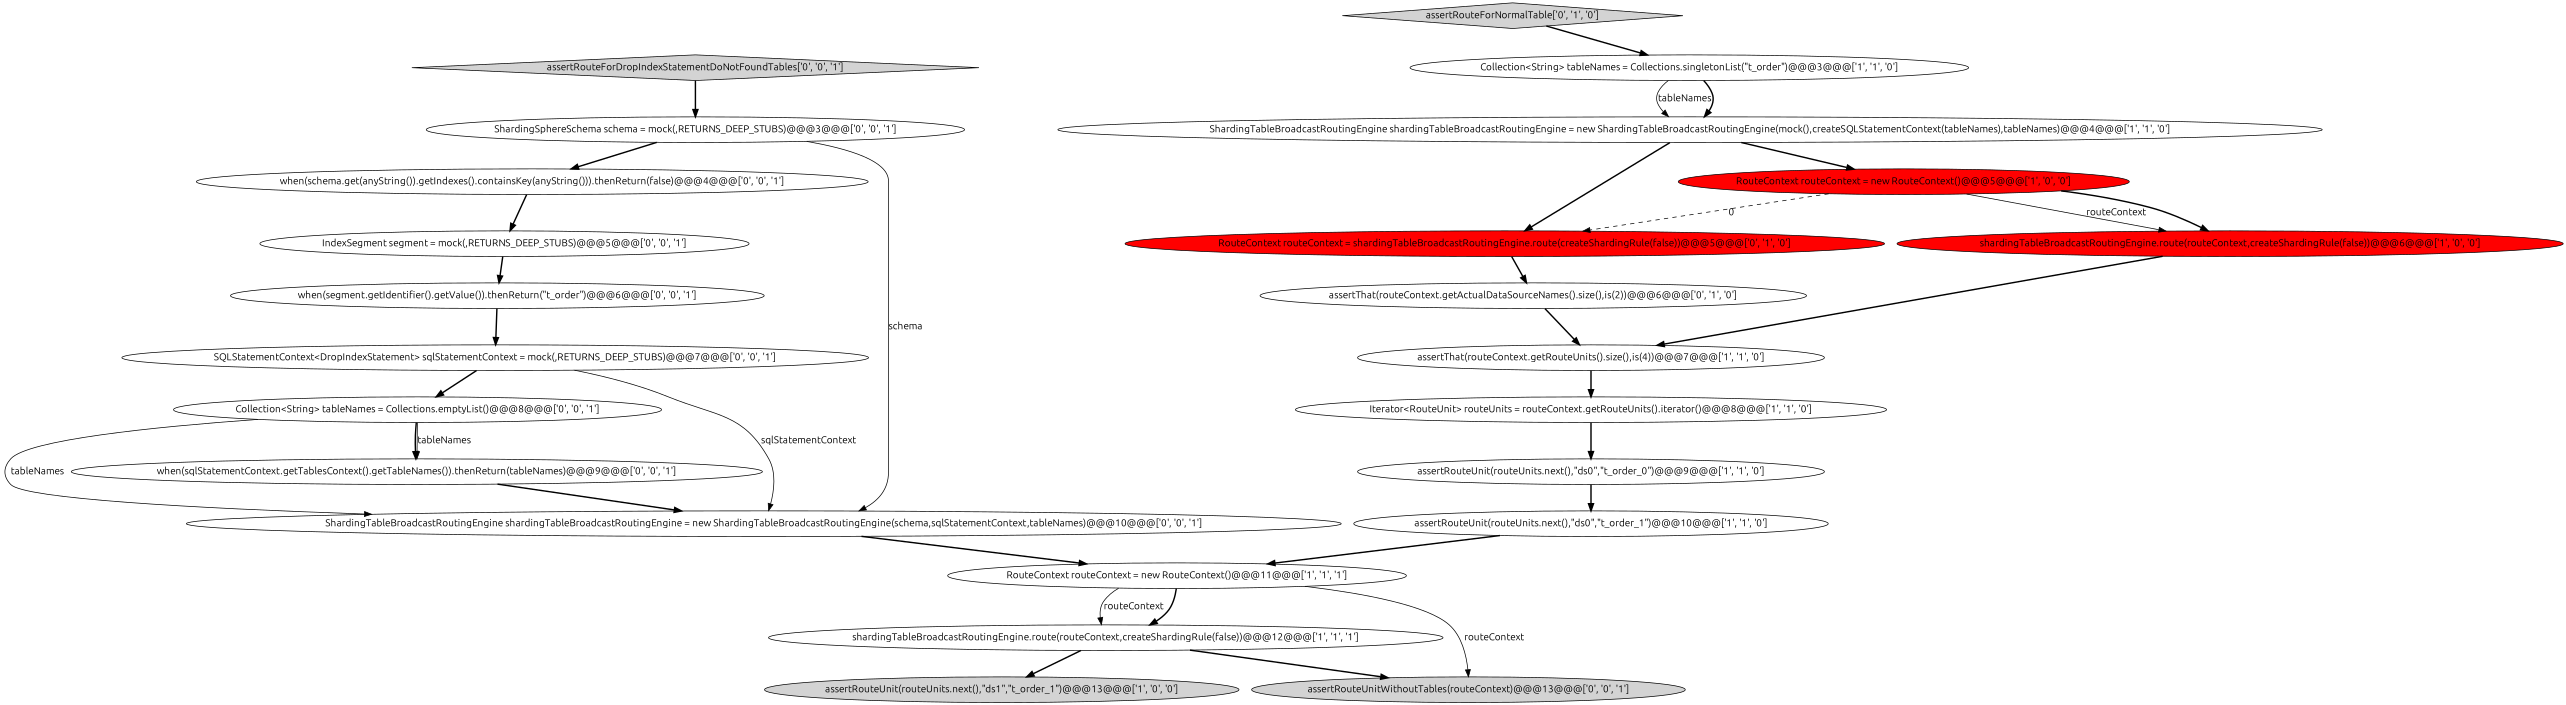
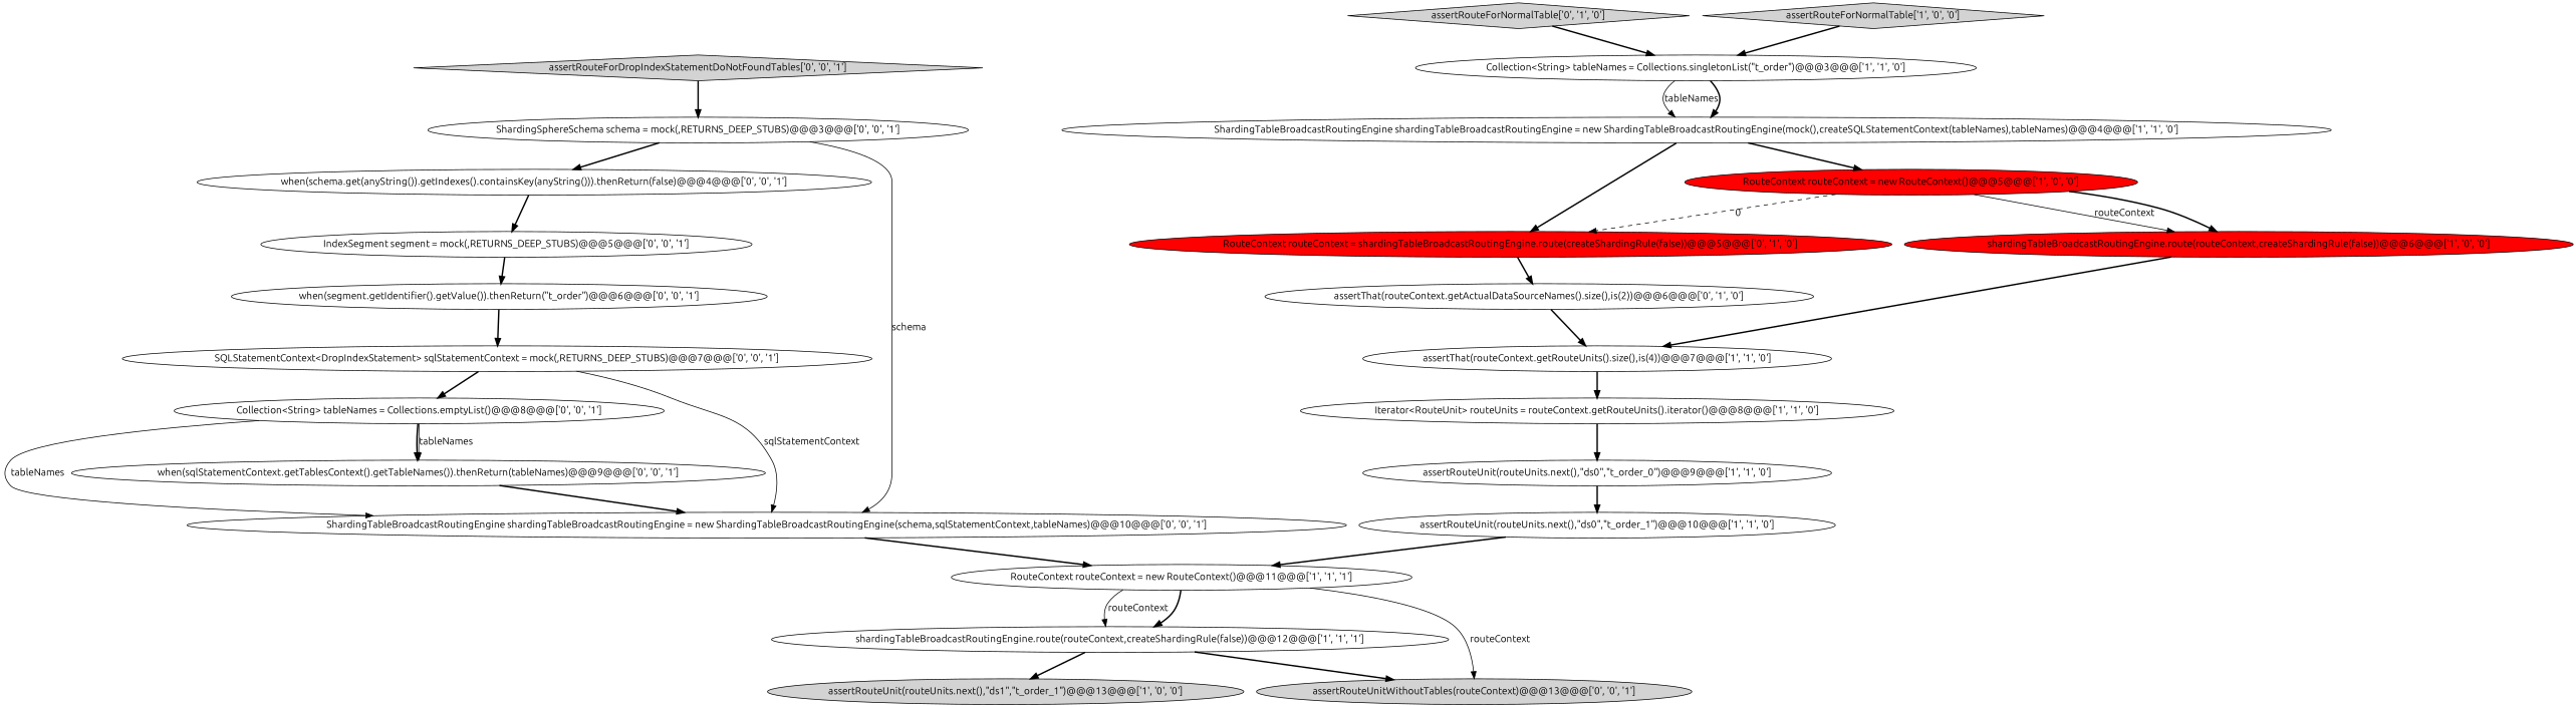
  digraph {
    fontname=Ubuntu
    node [fillcolor=white shape=ellipse style=filled fontname=Ubuntu]
    edge [style=bold fontname=Ubuntu]
    n1 [label="Iterator<RouteUnit> routeUnits = routeContext.getRouteUnits().iterator()@@@8@@@['1', '1', '0']"]
    n2 [label="assertRouteUnit(routeUnits.next(),\"ds0\",\"t_order_0\")@@@9@@@['1', '1', '0']"]
    n3 [label="Collection<String> tableNames = Collections.emptyList()@@@8@@@['0', '0', '1']"]
    n4 [label="ShardingTableBroadcastRoutingEngine shardingTableBroadcastRoutingEngine = new ShardingTableBroadcastRoutingEngine(schema,sqlStatementContext,tableNames)@@@10@@@['0', '0', '1']"]
    n5 [label="when(sqlStatementContext.getTablesContext().getTableNames()).thenReturn(tableNames)@@@9@@@['0', '0', '1']"]
    n6 [label="RouteContext routeContext = new RouteContext()@@@11@@@['1', '1', '1']"]
    n7 [label="shardingTableBroadcastRoutingEngine.route(routeContext,createShardingRule(false))@@@12@@@['1', '1', '1']"]
    n8 [fillcolor=lightgray label="assertRouteUnitWithoutTables(routeContext)@@@13@@@['0', '0', '1']"]
    n9 [label="when(segment.getIdentifier().getValue()).thenReturn(\"t_order\")@@@6@@@['0', '0', '1']"]
    n10 [label="SQLStatementContext<DropIndexStatement> sqlStatementContext = mock(,RETURNS_DEEP_STUBS)@@@7@@@['0', '0', '1']"]
    n11 [fillcolor=lightgray label="assertRouteForNormalTable['0', '1', '0']" shape=diamond]
    n12 [label="Collection<String> tableNames = Collections.singletonList(\"t_order\")@@@3@@@['1', '1', '0']"]
    n13 [label="assertRouteUnit(routeUnits.next(),\"ds0\",\"t_order_1\")@@@10@@@['1', '1', '0']"]
    n14 [fillcolor=lightgray label="assertRouteUnit(routeUnits.next(),\"ds1\",\"t_order_1\")@@@13@@@['1', '0', '0']"]
    n15 [label="assertThat(routeContext.getRouteUnits().size(),is(4))@@@7@@@['1', '1', '0']"]
    n16 [fillcolor=lightgray label="assertRouteForDropIndexStatementDoNotFoundTables['0', '0', '1']" shape=diamond]
    n17 [label="ShardingSphereSchema schema = mock(,RETURNS_DEEP_STUBS)@@@3@@@['0', '0', '1']"]
+   n18 [fillcolor=lightgray label="assertRouteForNormalTable['1', '0', '0']" shape=diamond]
    n19 [label="ShardingTableBroadcastRoutingEngine shardingTableBroadcastRoutingEngine = new ShardingTableBroadcastRoutingEngine(mock(),createSQLStatementContext(tableNames),tableNames)@@@4@@@['1', '1', '0']"]
    n20 [label="assertThat(routeContext.getActualDataSourceNames().size(),is(2))@@@6@@@['0', '1', '0']"]
    n21 [label="when(schema.get(anyString()).getIndexes().containsKey(anyString())).thenReturn(false)@@@4@@@['0', '0', '1']"]
    n22 [label="IndexSegment segment = mock(,RETURNS_DEEP_STUBS)@@@5@@@['0', '0', '1']"]
    n23 [fillcolor=red label="RouteContext routeContext = new RouteContext()@@@5@@@['1', '0', '0']"]
    n24 [fillcolor=red label="RouteContext routeContext = shardingTableBroadcastRoutingEngine.route(createShardingRule(false))@@@5@@@['0', '1', '0']"]
    n25 [fillcolor=red label="shardingTableBroadcastRoutingEngine.route(routeContext,createShardingRule(false))@@@6@@@['1', '0', '0']"]
    n1 -> n2
    n2 -> n13
    n3 -> n4 [label=tableNames style=solid]
    n3 -> n5 [label=tableNames style=solid]
    n3 -> n5
    n4 -> n6
    n5 -> n4
    n6 -> n7
    n6 -> n7 [label=routeContext style=solid]
    n6 -> n8 [label=routeContext style=solid]
    n7 -> n8
    n7 -> n14
    n9 -> n10
    n10 -> n3
    n10 -> n4 [label=sqlStatementContext style=solid]
    n11 -> n12
    n12 -> n19 [label=tableNames style=solid]
    n12 -> n19
    n13 -> n6
    n15 -> n1
    n16 -> n17
    n17 -> n4 [label=schema style=solid]
    n17 -> n21
+   n18 -> n12
    n19 -> n23
    n19 -> n24
    n20 -> n15
    n21 -> n22
    n22 -> n9
    n23 -> n24 [label=0 style=dashed]
    n23 -> n25 [label=routeContext style=solid]
    n23 -> n25
    n24 -> n20
    n25 -> n15
  }
